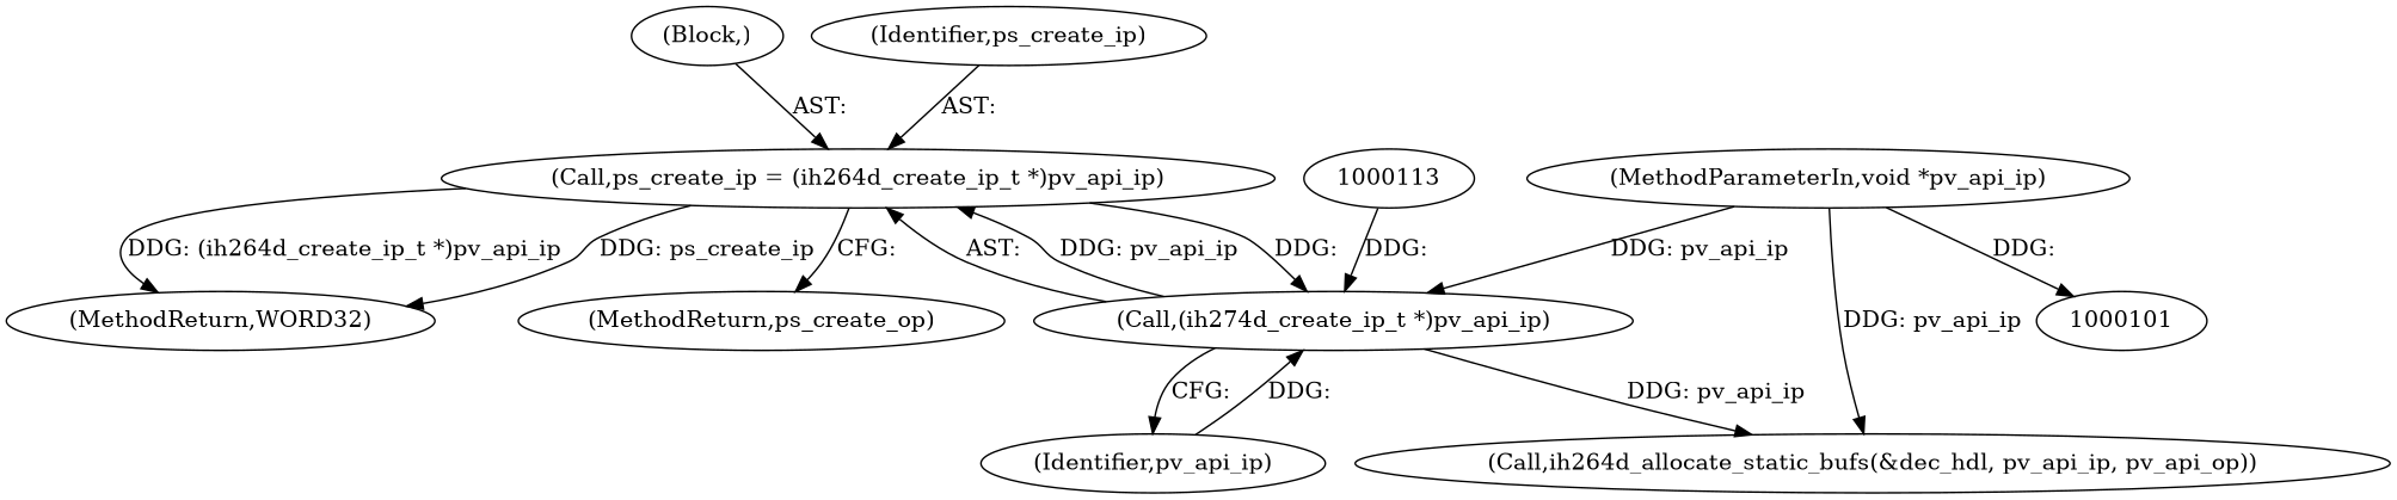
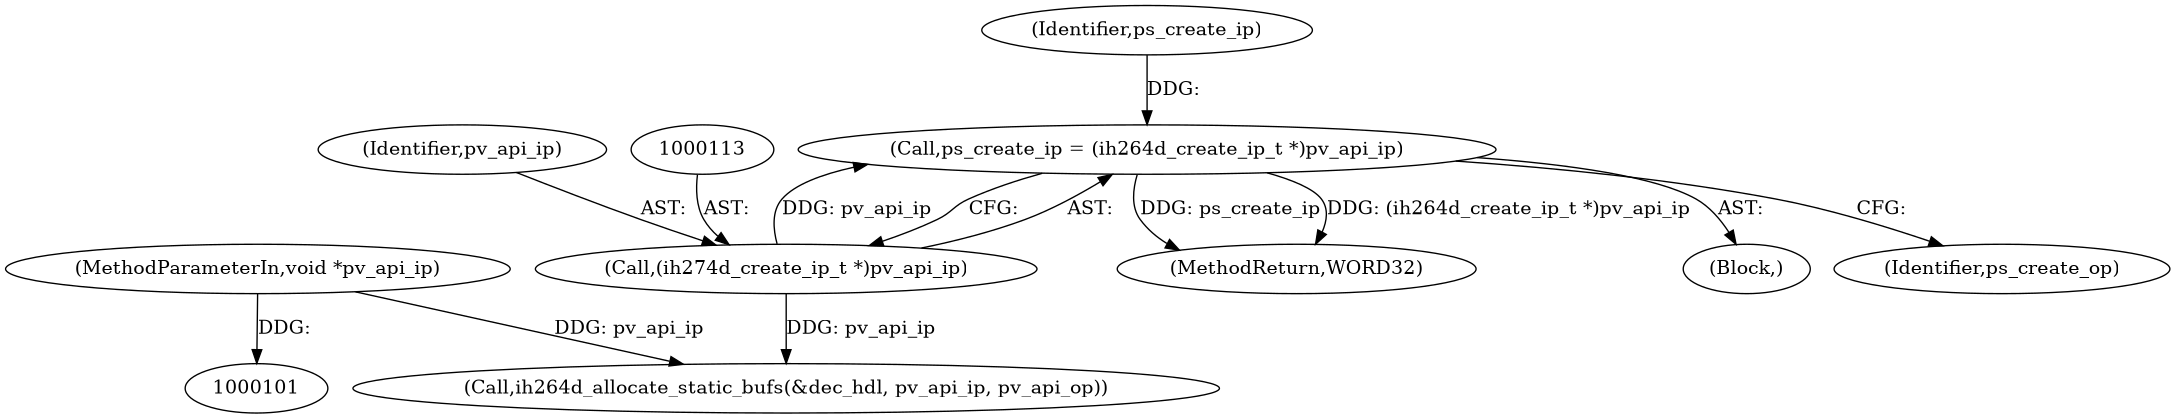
  digraph {
    n1 [label="(Call,ps_create_ip = (ih264d_create_ip_t *)pv_api_ip)"]
    n2 [label="(Call,(ih274d_create_ip_t *)pv_api_ip)"]
    n3 [label="(MethodReturn,WORD32)"]
    n4 [label="(Block,)"]
-   n5 [label="(MethodReturn,ps_create_op)"]
+   n5 [label="(Identifier,ps_create_op)"]
    n6 [label="(Call,ih264d_allocate_static_bufs(&dec_hdl, pv_api_ip, pv_api_op))"]
    n7 [label="(Identifier,pv_api_ip)"]
    n8 [label="(MethodParameterIn,void *pv_api_ip)"]
    1000101
    n10 [label="(Identifier,ps_create_ip)"]
    n11 [label=1000113]
-   n1 -> n2 [label="DDG: "]
+   n1 -> n2 [label="CFG: "]
    n1 -> n3 [label="DDG: ps_create_ip"]
    n1 -> n3 [label="DDG: (ih264d_create_ip_t *)pv_api_ip"]
-   n4 -> n1 [label="AST: "]
+   n1 -> n4 [label="AST: "]
    n1 -> n5 [label="CFG: "]
    n2 -> n1 [label="AST: "]
    n2 -> n1 [label="DDG: pv_api_ip"]
    n2 -> n6 [label="DDG: pv_api_ip"]
-   n2 -> n7 [label="CFG: "]
-   n7 -> n2 [label="DDG: "]
-   n8 -> n2 [label="DDG: pv_api_ip"]
+   n7 -> n2 [label="AST: "]
    n8 -> n6 [label="DDG: pv_api_ip"]
    n8 -> 1000101 [label="DDG: "]
-   n10 -> n1 [label="AST: "]
-   n11 -> n2 [label="DDG: "]
+   n10 -> n1 [label="DDG: "]
+   n11 -> n2 [label="AST: "]
  }
